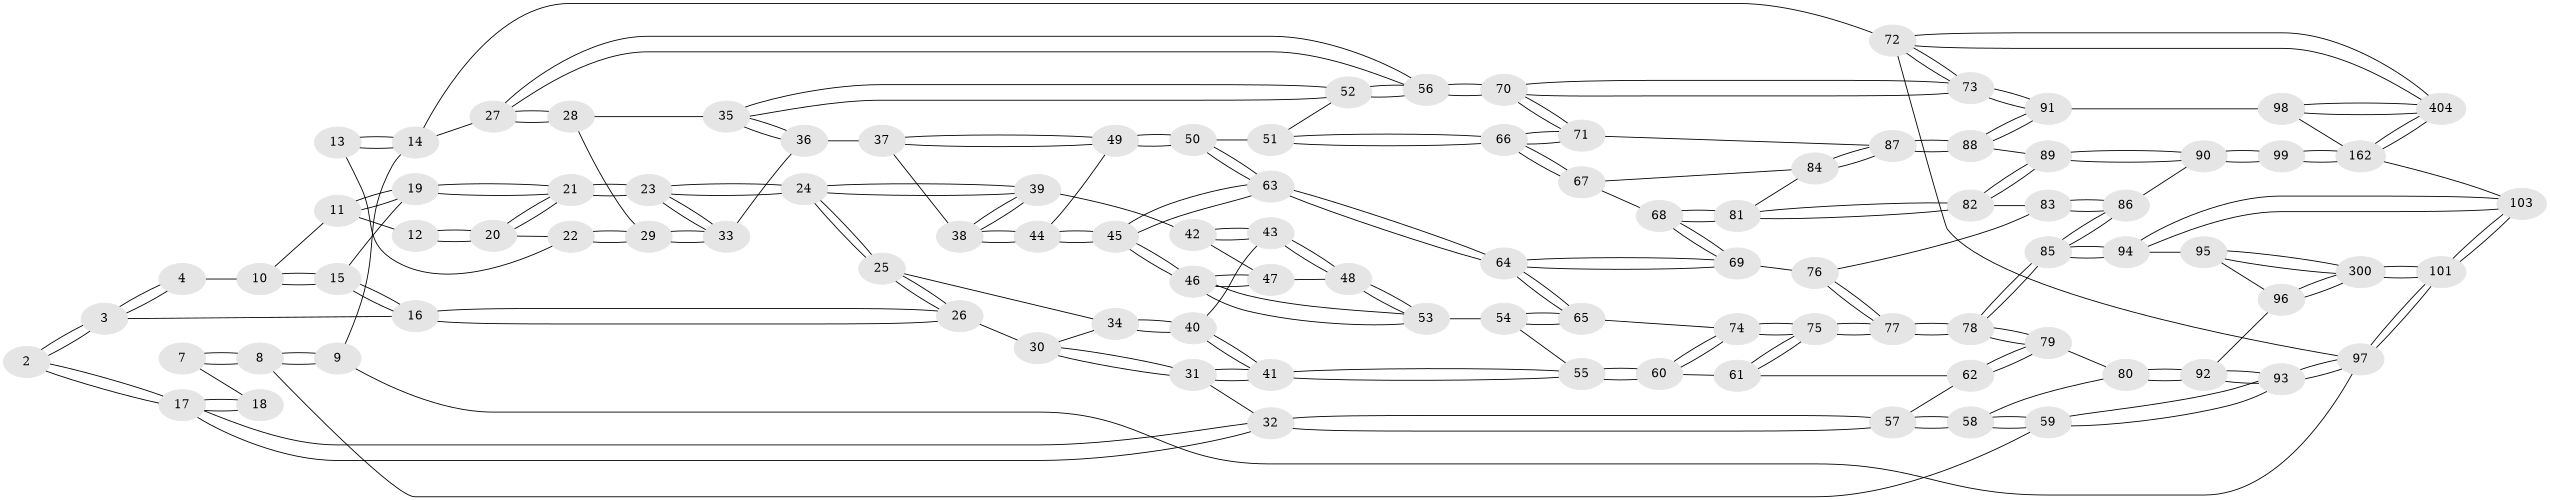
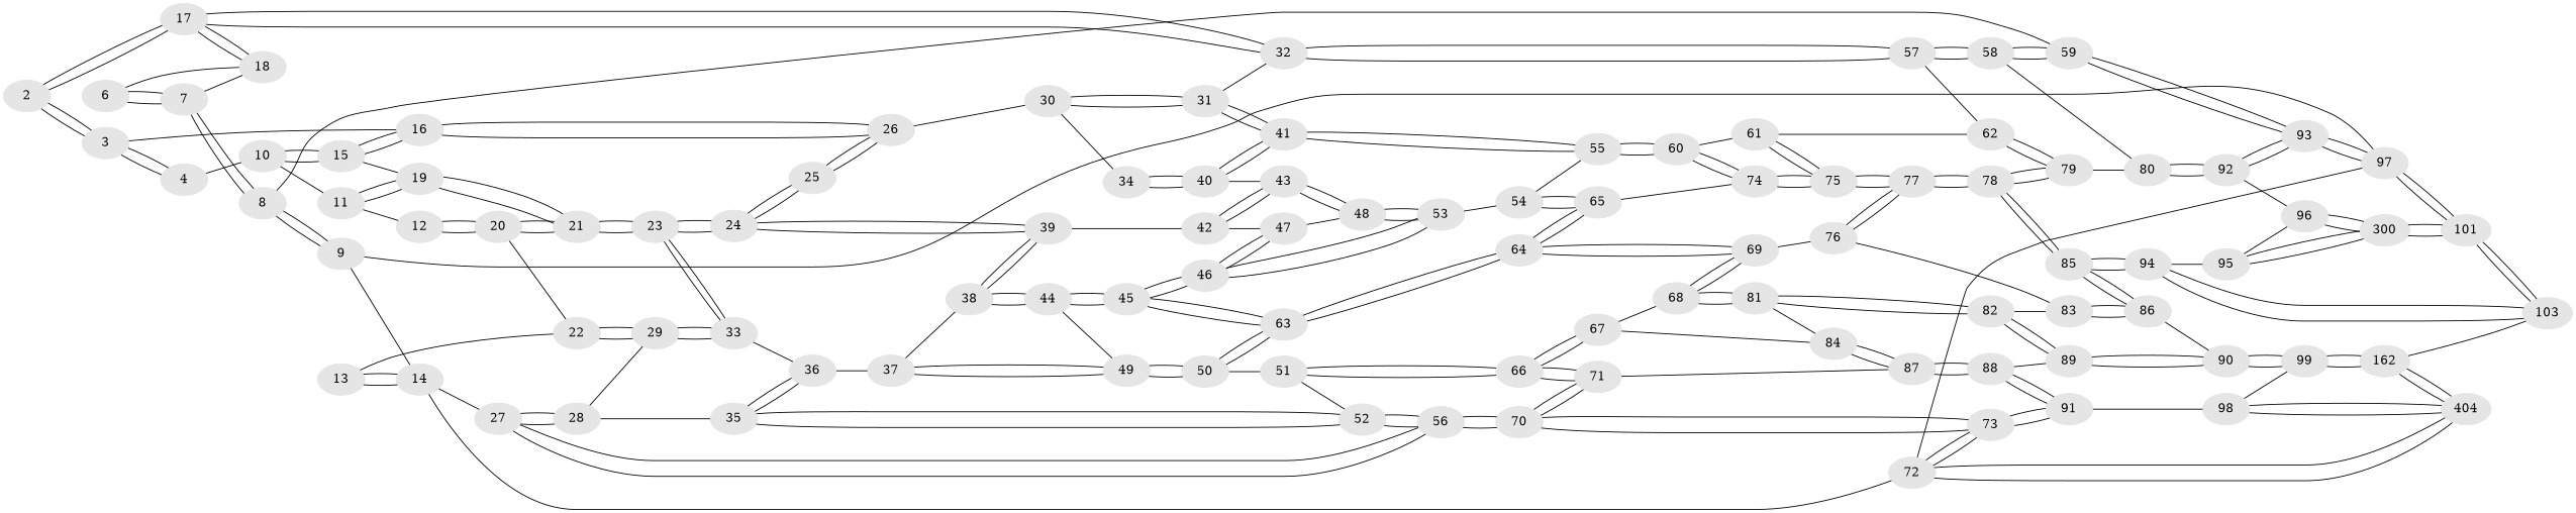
  graph {
    rankdir=LR
    node [color=gray90 style=filled]
    2
    3
    17
+   6
    7
    18
    4
    16
    32
    10
    26
    11
    15
    9
    14
    97
    8
    59
    93
    27
    72
    101
    12
    19
    20
    21
    13
    22
    29
    28
    56
    73
    n33 [label=404]
    30
    57
    23
    24
    33
    25
    39
    36
    34
    42
    40
    31
    35
    70
    52
    41
    55
    58
    62
    37
    43
    38
    49
    44
    50
    45
    47
    48
    60
    53
    46
    63
    64
    54
    51
    66
    67
    71
    65
    74
    61
    80
    79
    92
    75
    77
    69
    76
    68
    84
    87
    81
    82
    83
    91
    88
    98
    78
    86
    85
    94
    96
    89
    90
    95
    103
    99
    n101 [label=162]
    n102 [label=300]
    2 -- 3
    2 -- 3
    2 -- 17
    2 -- 17
    3 -- 4
    3 -- 4
    3 -- 16
    17 -- 18
    17 -- 18
    17 -- 32
    17 -- 32
+   6 -- 7
+   6 -- 7
+   6 -- 18
    7 -- 18
    7 -- 8
    7 -- 8
    4 -- 10
    16 -- 26
    16 -- 26
    32 -- 57
    32 -- 57
    10 -- 11
    10 -- 15
    10 -- 15
    26 -- 30
    11 -- 12
    11 -- 19
    11 -- 19
    15 -- 16
    15 -- 16
    15 -- 19
    9 -- 14
    9 -- 97
    14 -- 27
    14 -- 72
    97 -- 101
    97 -- 101
    8 -- 9
    8 -- 9
    8 -- 59
    59 -- 93
    59 -- 93
    93 -- 97
    93 -- 97
    27 -- 28
    27 -- 28
    27 -- 56
    27 -- 56
    72 -- 97
    72 -- 73
    72 -- 73
    72 -- n33
    72 -- n33
    101 -- 103
    101 -- 103
    12 -- 20
    12 -- 20
    19 -- 21
    19 -- 21
    20 -- 21
    20 -- 21
    20 -- 22
    21 -- 23
    21 -- 23
    13 -- 14
    13 -- 14
    13 -- 22
    22 -- 29
    22 -- 29
    29 -- 33
    29 -- 33
    28 -- 29
    28 -- 35
    56 -- 70
    56 -- 70
    73 -- 91
    73 -- 91
    30 -- 34
    30 -- 31
    30 -- 31
    57 -- 58
    57 -- 58
    57 -- 62
    23 -- 24
    23 -- 24
    23 -- 33
    23 -- 33
    24 -- 25
    24 -- 25
    24 -- 39
    24 -- 39
    33 -- 36
    25 -- 26
    25 -- 26
-   25 -- 34
    39 -- 42
    36 -- 37
    34 -- 40
    34 -- 40
    42 -- 43
    42 -- 43
    42 -- 47
    40 -- 41
    40 -- 41
    40 -- 43
    31 -- 32
    31 -- 41
    31 -- 41
    35 -- 36
    35 -- 36
    35 -- 52
    35 -- 52
    70 -- 73
    70 -- 73
    70 -- 71
    70 -- 71
    52 -- 56
    52 -- 56
    41 -- 55
    41 -- 55
    55 -- 60
    55 -- 60
    58 -- 59
    58 -- 59
    58 -- 80
    62 -- 79
    62 -- 79
    37 -- 38
    37 -- 49
    37 -- 49
    43 -- 48
    43 -- 48
    38 -- 39
    38 -- 39
    38 -- 44
    38 -- 44
    49 -- 50
    49 -- 50
    44 -- 49
    44 -- 45
    44 -- 45
    50 -- 63
    50 -- 63
    50 -- 51
    45 -- 46
    45 -- 46
    45 -- 63
    45 -- 63
    47 -- 48
    48 -- 53
    48 -- 53
    60 -- 74
    60 -- 74
    60 -- 61
    53 -- 54
    46 -- 47
    46 -- 47
    46 -- 53
    46 -- 53
    63 -- 64
    63 -- 64
    64 -- 65
    64 -- 65
    64 -- 69
    64 -- 69
    54 -- 55
    54 -- 65
    54 -- 65
    51 -- 52
    51 -- 66
    51 -- 66
    66 -- 67
    66 -- 67
    66 -- 71
    66 -- 71
    67 -- 68
    67 -- 84
    71 -- 87
    65 -- 74
    74 -- 75
    74 -- 75
    61 -- 62
    61 -- 75
    61 -- 75
    80 -- 92
    80 -- 92
    79 -- 80
    92 -- 93
    92 -- 93
    92 -- 96
    75 -- 77
    75 -- 77
    77 -- 78
    77 -- 78
    69 -- 76
    76 -- 77
    76 -- 77
    76 -- 83
    68 -- 69
    68 -- 69
    68 -- 81
    68 -- 81
    84 -- 87
    84 -- 87
    87 -- 88
    87 -- 88
    81 -- 84
    81 -- 82
    81 -- 82
    82 -- 83
    82 -- 89
    82 -- 89
    83 -- 86
    83 -- 86
    91 -- 98
    88 -- 91
    88 -- 91
    88 -- 89
    98 -- n33
    98 -- n33
-   98 -- n101
+   98 -- 99
    78 -- 79
    78 -- 79
    78 -- 85
    78 -- 85
    86 -- 90
    85 -- 86
    85 -- 86
    85 -- 94
    85 -- 94
    94 -- 95
    94 -- 103
    94 -- 103
    96 -- n102
    96 -- n102
    89 -- 90
    89 -- 90
    90 -- 99
    90 -- 99
    95 -- 96
    95 -- n102
    95 -- n102
    99 -- n101
    99 -- n101
    n101 -- n33
    n101 -- n33
    n101 -- 103
    n102 -- 101
    n102 -- 101
  }
